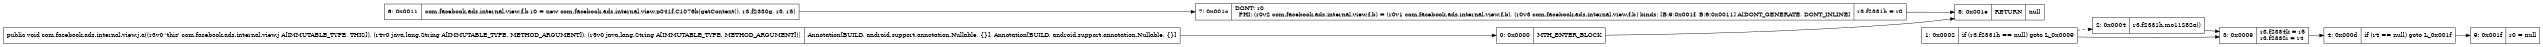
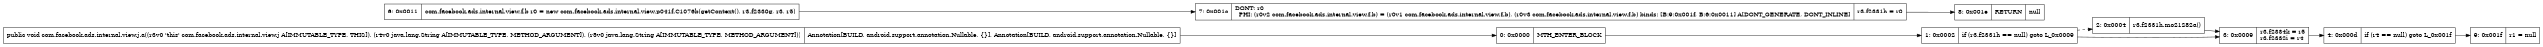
  digraph {
    rankdir=LR
    node [shape=record]
    n1 [label="{0\:\ 0x0000|MTH_ENTER_BLOCK\l}"]
    n2 [label="{1\:\ 0x0002|if (r3.f2331h == null) goto L_0x0009\l}"]
-   n3 [label="{2\:\ 0x0004|r3.f2331h.mo11282a()\l}"]
+   n3 [label="{2\:\ 0x0004|r3.f2331h.mo21282a()\l}"]
    n4 [label="{3\:\ 0x0009|r3.f2334k = r5\lr3.f2332i = r4\l}"]
    n5 [label="{4\:\ 0x000d|if (r4 == null) goto L_0x001f\l}"]
-   n6 [label="{9\:\ 0x001f|r0 = null\l}"]
+   n6 [label="{9\:\ 0x001f|r1 = null\l}"]
    n7 [label="{6\:\ 0x0011|com.facebook.ads.internal.view.f.b r0 = new com.facebook.ads.internal.view.p041f.C1076b(getContext(), r3.f2330g, r3, r5)\l}"]
    n8 [label="{7\:\ 0x001c|DONT: r0 \l  PHI: (r0v2 com.facebook.ads.internal.view.f.b) = (r0v1 com.facebook.ads.internal.view.f.b), (r0v3 com.facebook.ads.internal.view.f.b) binds: [B:9:0x001f, B:6:0x0011] A[DONT_GENERATE, DONT_INLINE]\l|r3.f2331h = r0\l}"]
    n9 [label="{8\:\ 0x001e|RETURN\l|null\l}"]
    n10 [label="{public void com.facebook.ads.internal.view.j.a((r3v0 'this' com.facebook.ads.internal.view.j A[IMMUTABLE_TYPE, THIS]), (r4v0 java.lang.String A[IMMUTABLE_TYPE, METHOD_ARGUMENT]), (r5v0 java.lang.String A[IMMUTABLE_TYPE, METHOD_ARGUMENT]))  | Annotation[BUILD, android.support.annotation.Nullable, \{\}], Annotation[BUILD, android.support.annotation.Nullable, \{\}]\l}"]
-   n1 -> n9
+   n1 -> n2
    n2 -> n3 [style=dashed]
    n2 -> n4
    n3 -> n4
    n4 -> n5
    n5 -> n6
    n7 -> n8
    n8 -> n9
    n10 -> n1
  }
